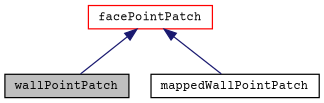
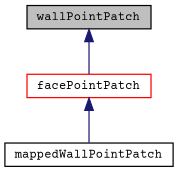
  digraph {
    fontname="Courier Prime"
    node [color=black fontname="Courier Prime" fontsize=10 shape=record]
    edge [color=midnightblue dir=back fontname="Courier Prime" fontsize=10 labelfontname=FreeSans labelfontsize=10 style=solid]
    n1 [fillcolor=grey75 fontcolor=black height=0.2 label=wallPointPatch style=filled width=0.4]
    n2 [height=0.2 label=mappedWallPointPatch width=0.4]
    n3 [color=red height=0.2 label=facePointPatch width=0.4]
-   n3 -> n1
+   n1 -> n3
    n3 -> n2
  }
